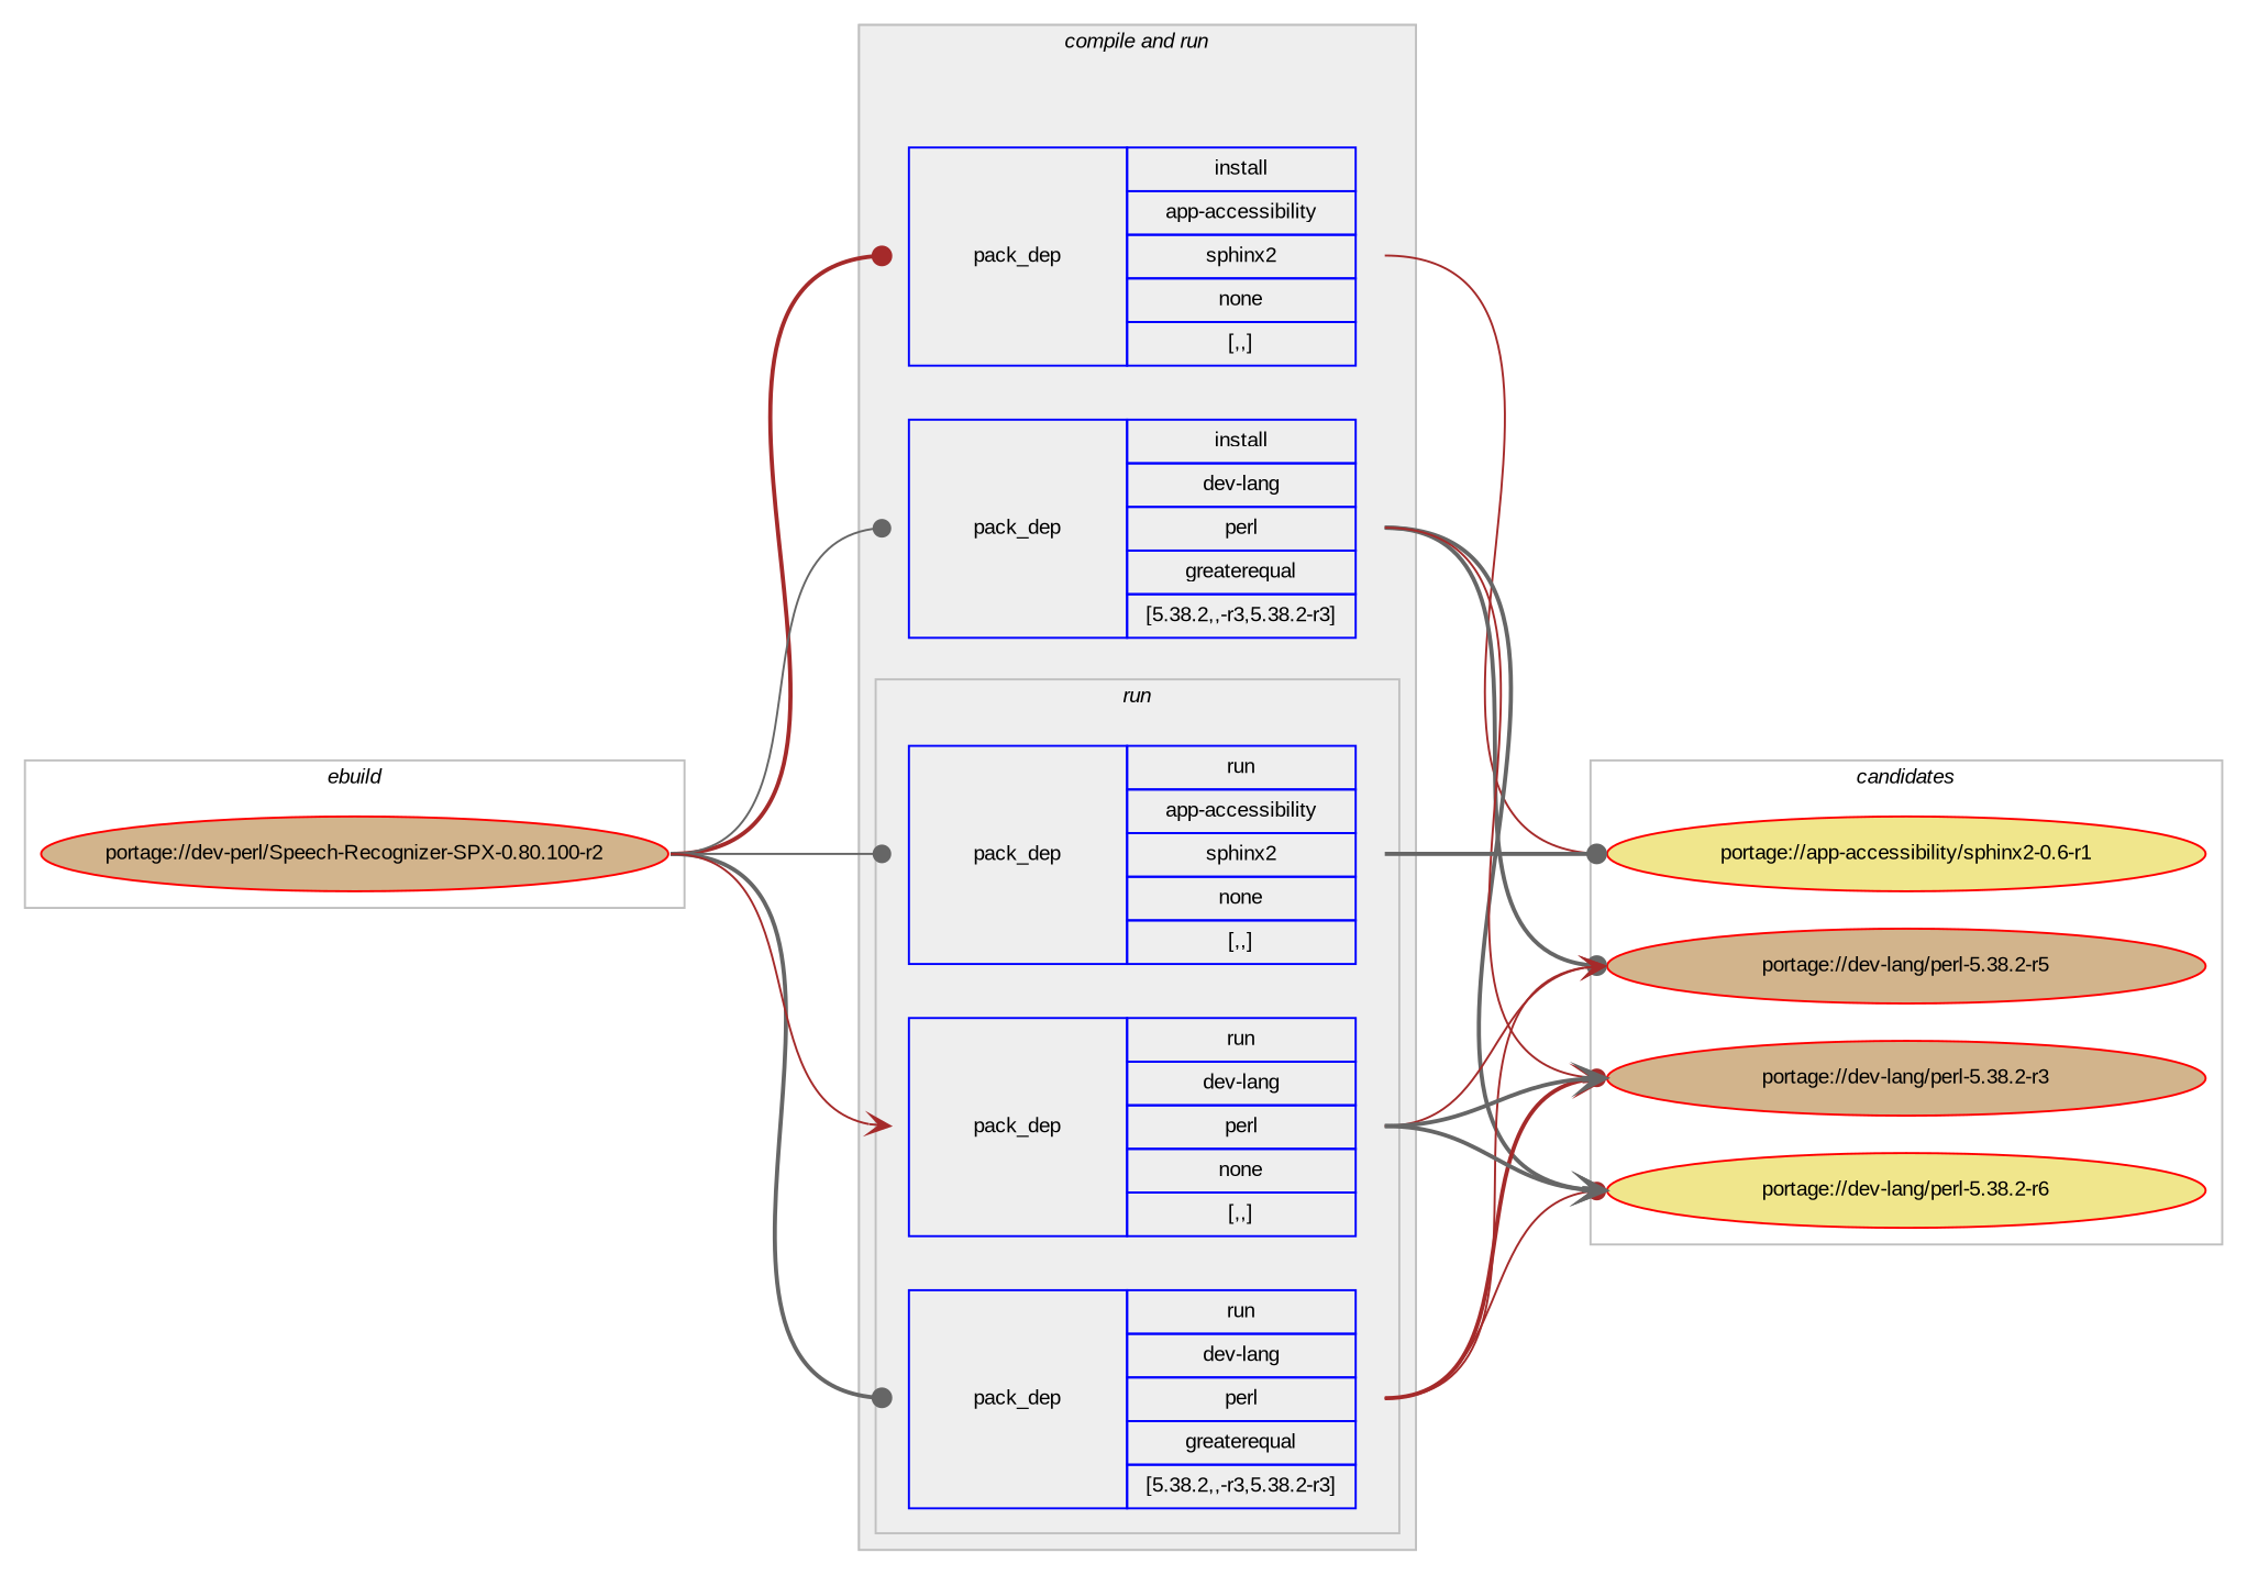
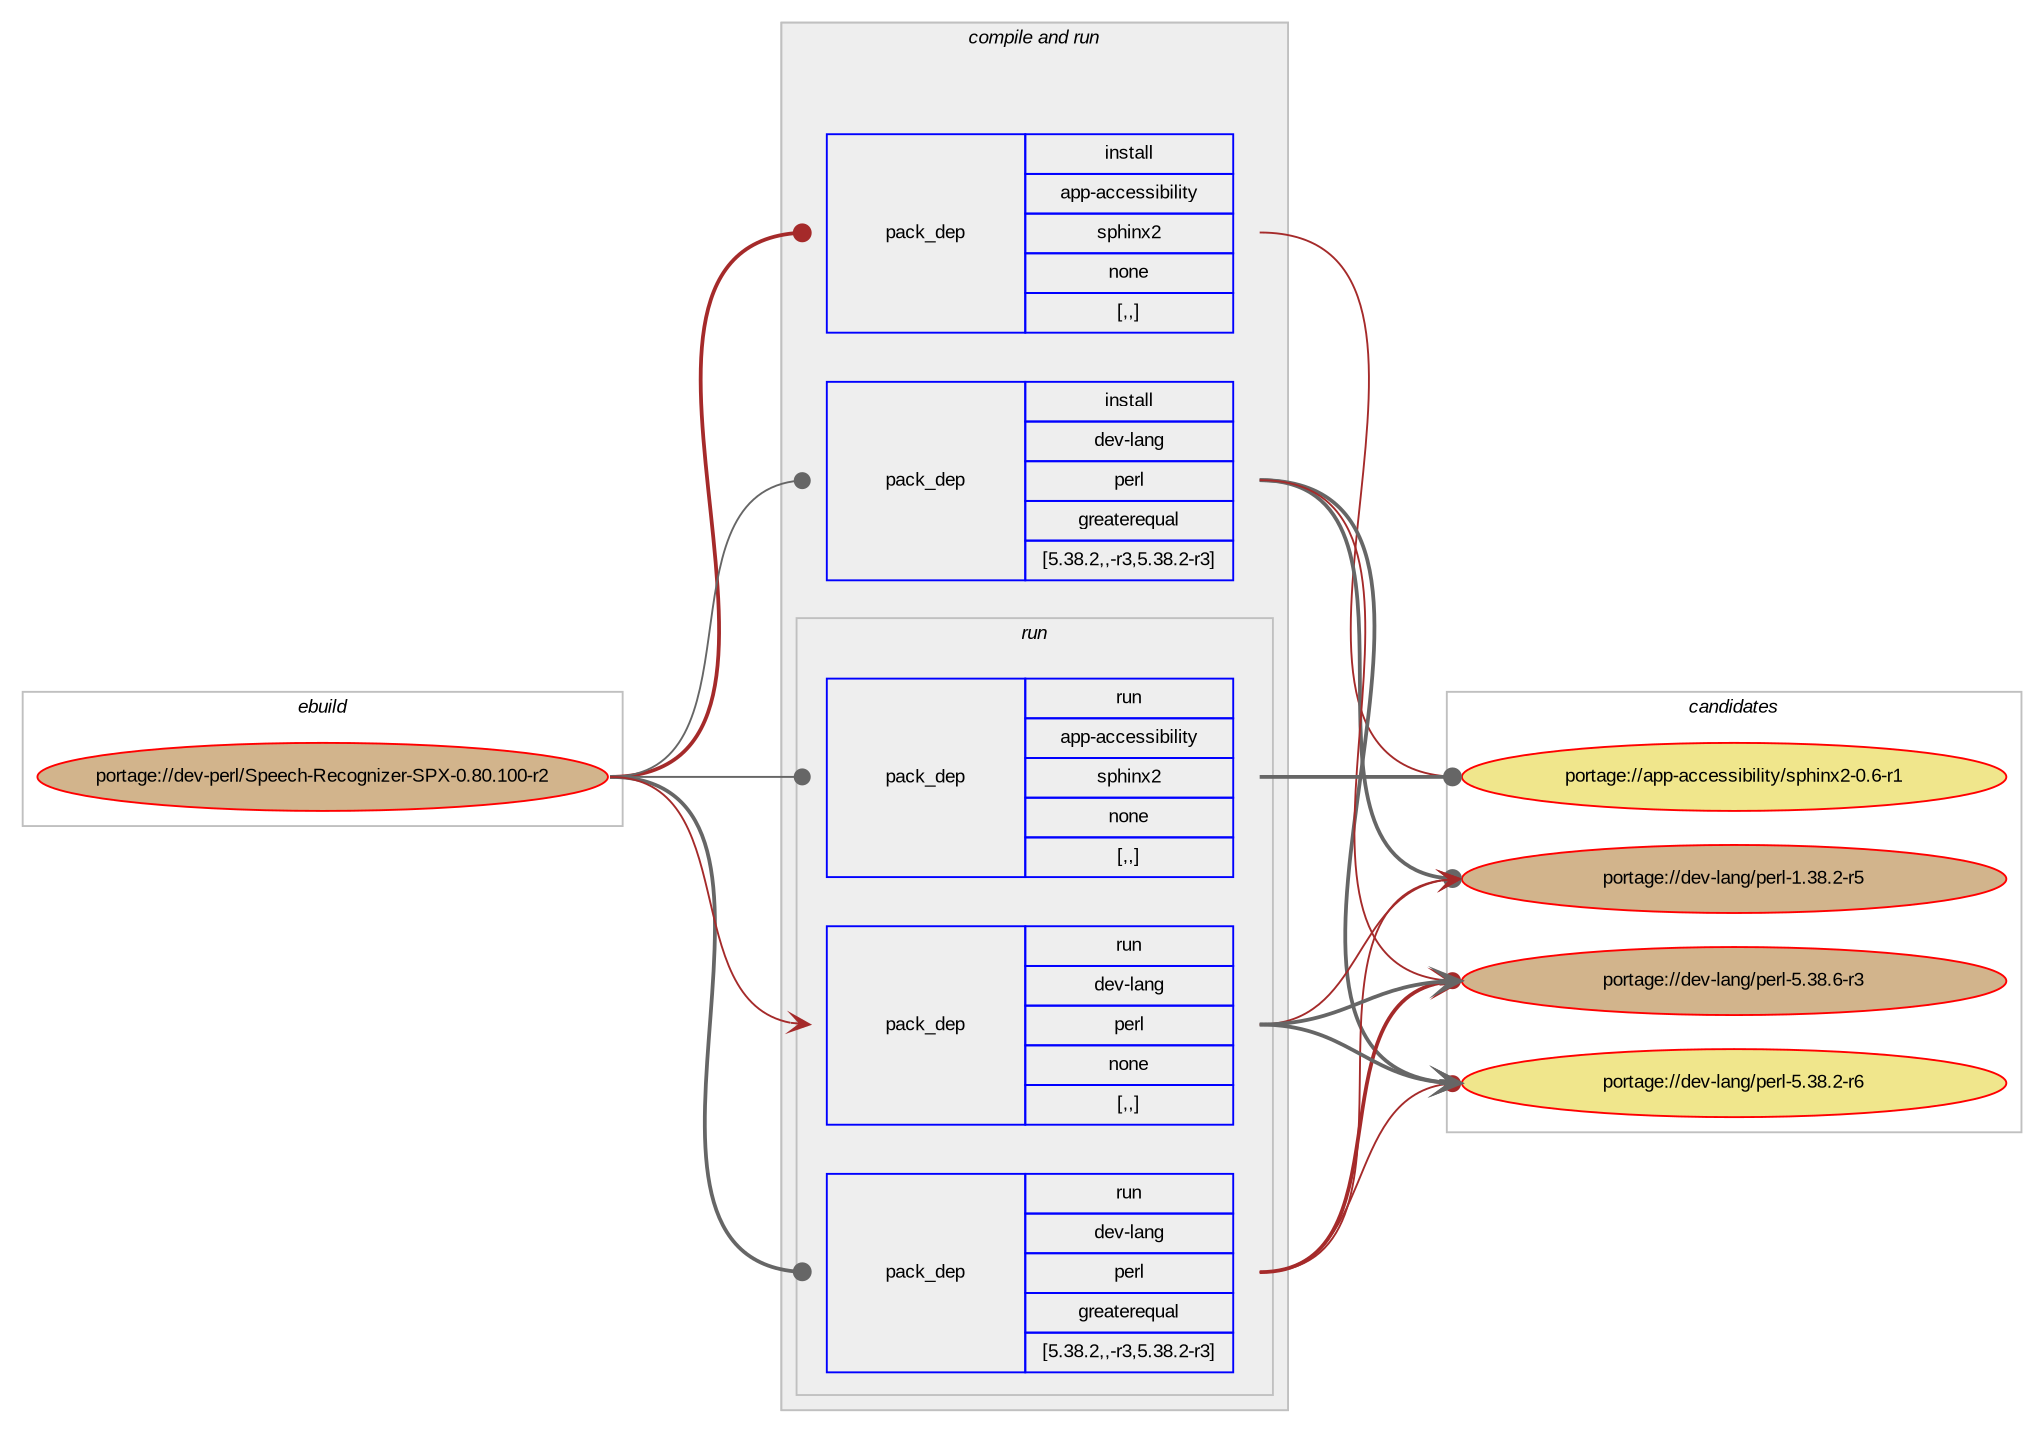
  digraph {
    compound=true
    concentrate=true
    fontname="Liberation Sans"
    fontsize=10
    newrank=true
    rankdir=LR
    ranksep=1.5
    node [color=red fontname="Liberation Sans" fontsize=10]
    edge [arrowhead=dot color=brown fontname="Liberation Sans" headport=w style=bold tailport=e weight=100]
    n1 [fillcolor=tan label="portage://dev-perl/Speech-Recognizer-SPX-0.80.100-r2" style=filled width=4]
    n2 [color=blue label=<<TABLE BORDER="0" CELLBORDER="1" CELLSPACING="0" CELLPADDING="4" WIDTH="220"><TR><TD ROWSPAN="6" CELLPADDING="30">pack_dep</TD></TR><TR><TD WIDTH="110">install</TD></TR><TR><TD>app-accessibility</TD></TR><TR><TD>sphinx2</TD></TR><TR><TD>none</TD></TR><TR><TD>[,,]</TD></TR></TABLE>> shape=none]
    n3 [color=blue label=<<TABLE BORDER="0" CELLBORDER="1" CELLSPACING="0" CELLPADDING="4" WIDTH="220"><TR><TD ROWSPAN="6" CELLPADDING="30">pack_dep</TD></TR><TR><TD WIDTH="110">install</TD></TR><TR><TD>dev-lang</TD></TR><TR><TD>perl</TD></TR><TR><TD>greaterequal</TD></TR><TR><TD>[5.38.2,,-r3,5.38.2-r3]</TD></TR></TABLE>> shape=none]
    n4 [color=blue label=<<TABLE BORDER="0" CELLBORDER="1" CELLSPACING="0" CELLPADDING="4" WIDTH="220"><TR><TD ROWSPAN="6" CELLPADDING="30">pack_dep</TD></TR><TR><TD WIDTH="110">run</TD></TR><TR><TD>app-accessibility</TD></TR><TR><TD>sphinx2</TD></TR><TR><TD>none</TD></TR><TR><TD>[,,]</TD></TR></TABLE>> shape=none]
    n5 [color=blue label=<<TABLE BORDER="0" CELLBORDER="1" CELLSPACING="0" CELLPADDING="4" WIDTH="220"><TR><TD ROWSPAN="6" CELLPADDING="30">pack_dep</TD></TR><TR><TD WIDTH="110">run</TD></TR><TR><TD>dev-lang</TD></TR><TR><TD>perl</TD></TR><TR><TD>greaterequal</TD></TR><TR><TD>[5.38.2,,-r3,5.38.2-r3]</TD></TR></TABLE>> shape=none]
    n6 [color=blue label=<<TABLE BORDER="0" CELLBORDER="1" CELLSPACING="0" CELLPADDING="4" WIDTH="220"><TR><TD ROWSPAN="6" CELLPADDING="30">pack_dep</TD></TR><TR><TD WIDTH="110">run</TD></TR><TR><TD>dev-lang</TD></TR><TR><TD>perl</TD></TR><TR><TD>none</TD></TR><TR><TD>[,,]</TD></TR></TABLE>> shape=none]
    n7 [fillcolor=khaki label="portage://app-accessibility/sphinx2-0.6-r1" style=filled width=4]
    n8 [fillcolor=khaki label="portage://dev-lang/perl-5.38.2-r6" style=filled width=4]
-   n9 [fillcolor=tan label="portage://dev-lang/perl-5.38.2-r5" style=filled width=4]
-   n10 [fillcolor=tan label="portage://dev-lang/perl-5.38.2-r3" style=filled width=4]
+   n9 [fillcolor=tan label="portage://dev-lang/perl-1.38.2-r5" style=filled width=4]
+   n10 [fillcolor=tan label="portage://dev-lang/perl-5.38.6-r3" style=filled width=4]
    subgraph cluster_1 {
      color=gray
      label=<<i>ebuild</i>>
      n1
    }
    subgraph cluster_2 {
      color=gray
      label=<<i>dependencies</i>>
      subgraph cluster_3 {
        color=gray
        fillcolor="#eeeeee"
        label=<<i>compile</i>>
        style=filled
        subgraph sub_4 {
          color=gray
          fillcolor="#eeeeee"
          label=<<i>compile</i>>
          style=filled
          n2
        }
        subgraph sub_5 {
          color=gray
          fillcolor="#eeeeee"
          label=<<i>compile</i>>
          style=filled
          n3
        }
      }
      subgraph cluster_6 {
        color=gray
        fillcolor="#eeeeee"
        label=<<i>compile and run</i>>
        style=filled
      }
      subgraph cluster_7 {
        color=gray
        fillcolor="#eeeeee"
        label=<<i>run</i>>
        style=filled
        subgraph sub_8 {
          color=gray
          fillcolor="#eeeeee"
          label=<<i>run</i>>
          style=filled
          n4
        }
        subgraph sub_9 {
          color=gray
          fillcolor="#eeeeee"
          label=<<i>run</i>>
          style=filled
          n5
        }
        subgraph sub_10 {
          color=gray
          fillcolor="#eeeeee"
          label=<<i>run</i>>
          style=filled
          n6
        }
      }
    }
    subgraph cluster_11 {
      color=gray
      label=<<i>candidates</i>>
      rank=same
      subgraph sub_12 {
        color=black
        label=<<i>candidates</i>>
        nodesep=1
        rank=same
        n7
      }
      subgraph sub_13 {
        color=black
        label=<<i>candidates</i>>
        nodesep=1
        rank=same
        n8
        n9
        n10
      }
      subgraph sub_14 {
        color=black
        label=<<i>candidates</i>>
        nodesep=1
        rank=same
        n7
      }
      subgraph sub_15 {
        color=black
        label=<<i>candidates</i>>
        nodesep=1
        rank=same
        n8
        n9
        n10
      }
      subgraph sub_16 {
        color=black
        label=<<i>candidates</i>>
        nodesep=1
        rank=same
        n8
        n9
        n10
      }
    }
    n1 -> n2 [weight=20]
    n1 -> n3 [color=gray40 style=solid weight=20]
    n1 -> n4 [color=gray40 style=solid weight=20]
    n1 -> n5 [color=gray40 weight=20]
    n1 -> n6 [arrowhead=vee style=solid weight=20]
    n2 -> n7 [style=solid]
    n3 -> n8 [arrowhead=vee color=gray40]
    n3 -> n9 [color=gray40]
    n3 -> n10 [style=solid]
    n4 -> n7 [color=gray40]
    n5 -> n8 [style=solid]
    n5 -> n9 [arrowhead=vee style=solid]
    n5 -> n10 [arrowhead=vee]
    n6 -> n8 [arrowhead=vee color=gray40]
    n6 -> n9 [arrowhead=vee style=solid]
    n6 -> n10 [arrowhead=vee color=gray40]
  }
